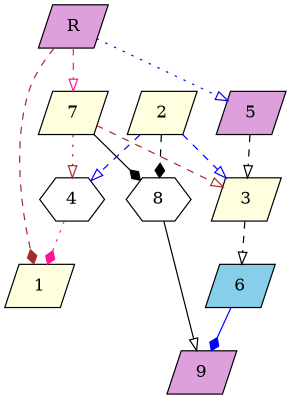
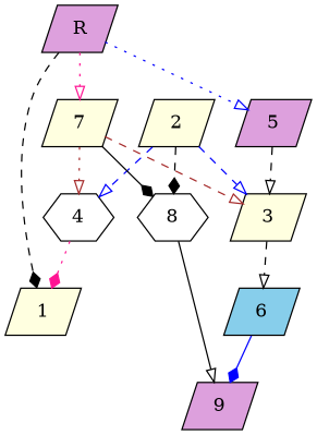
  digraph {
    node [fillcolor=lightyellow shape=parallelogram style=filled]
    edge [arrowhead=onormal color=black style=dashed]
    2
    3
    4 [fillcolor=white shape=hexagon]
    8 [fillcolor=white shape=hexagon]
    6 [fillcolor=skyblue]
    1
    9 [fillcolor=plum]
    5 [fillcolor=plum]
    7
    R [fillcolor=plum]
    2 -> 3 [color=blue]
    2 -> 4 [color=blue]
    2 -> 8 [arrowhead=diamond]
    3 -> 6
    4 -> 1 [arrowhead=diamond color=deeppink style=dotted]
    8 -> 9 [style=solid]
    6 -> 9 [arrowhead=diamond color=blue style=solid]
    5 -> 3
    7 -> 3 [color=brown]
    7 -> 4 [color=brown style=dotted]
    7 -> 8 [arrowhead=diamond style=solid]
-   R -> 1 [arrowhead=diamond color=brown]
+   R -> 1 [arrowhead=diamond]
    R -> 5 [color=blue style=dotted]
-   R -> 7 [color=deeppink]
+   R -> 7 [color=deeppink style=dotted]
  }
